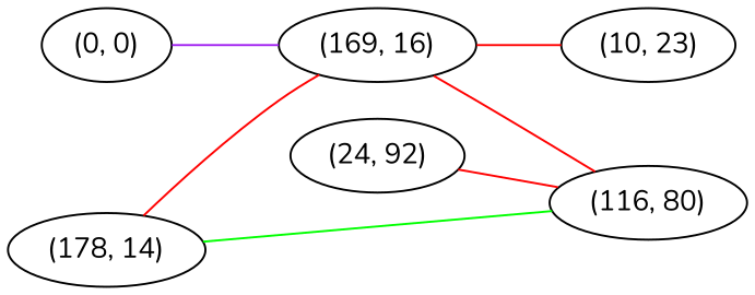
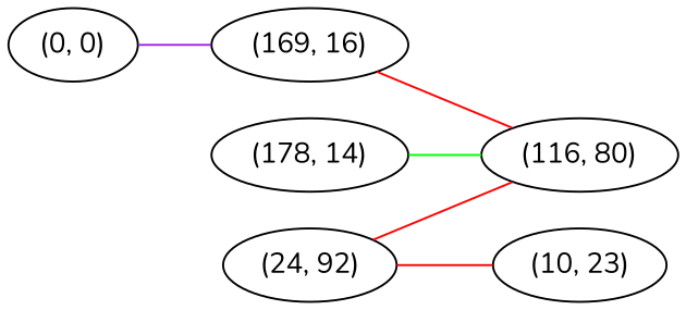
  graph {
    fontname=Nunito
    rankdir=LR
    node [fontname=Nunito]
    edge [color=red fontname=Nunito weight=1]
    "(0, 0)"
    "(169, 16)"
    "(24, 92)"
    "(10, 23)"
    "(116, 80)"
    "(178, 14)"
    "(0, 0)" -- "(169, 16)" [color=purple weight=4]
    "(169, 16)" -- "(116, 80)"
-   "(169, 16)" -- "(10, 23)"
+   "(24, 92)" -- "(10, 23)"
    "(24, 92)" -- "(116, 80)"
-   "(178, 14)" -- "(169, 16)"
    "(178, 14)" -- "(116, 80)" [color=green weight=2]
  }
